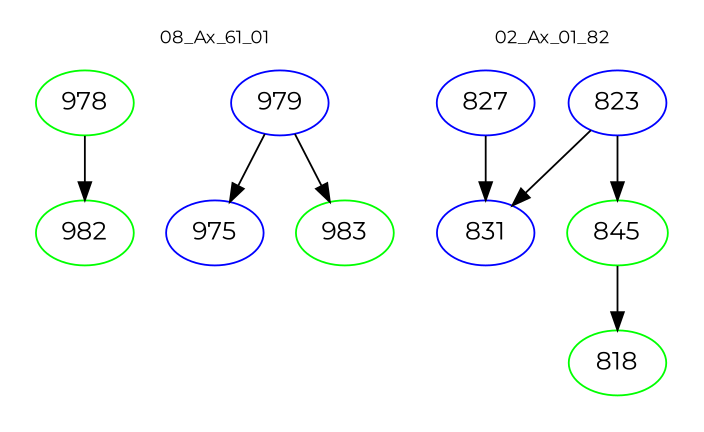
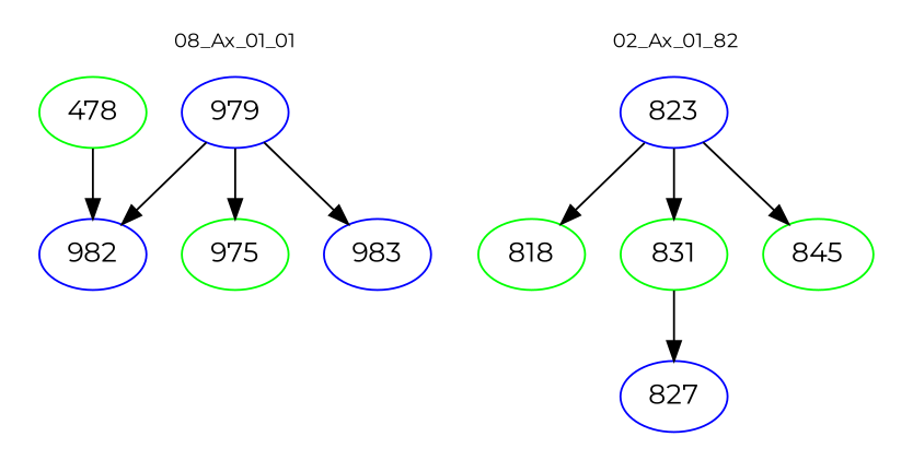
  digraph {
    fontname=Montserrat
    node [color=blue fontname=Montserrat]
    edge [color=black fontname=Montserrat]
    n1 [label=979]
-   n2 [label=975]
-   n3 [color=green label=982]
-   n4 [color=green label=983]
-   n5 [color=green label=978]
+   n2 [color=green label=975]
+   n3 [label=982]
+   n4 [label=983]
+   n5 [color=green label=478]
    n6 [label=823]
    n7 [color=green label=818]
-   n8 [label=831]
+   n8 [color=green label=831]
    n9 [color=green label=845]
    n10 [label=827]
    subgraph cluster_1 {
      color=white
      fontsize=10
-     label="08_Ax_61_01"
+     label="08_Ax_01_01"
      n1
      n2
      n3
      n4
      n5
    }
    subgraph cluster_2 {
      color=white
      fontsize=10
      label="02_Ax_01_82"
      n6
      n7
      n8
      n9
      n10
    }
    n1 -> n2
+   n1 -> n3
    n1 -> n4
    n5 -> n3
-   n9 -> n7
+   n6 -> n7
    n6 -> n8
    n6 -> n9
-   n10 -> n8
+   n8 -> n10
  }
